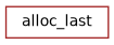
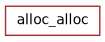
  digraph {
    rankdir=LR
-   n1 [color=brown fillcolor=white fontname=Helvetica fontsize=10 height=0.2 label=alloc_last shape=record style=filled width=0.4]
+   n1 [color=brown fillcolor=white fontname=Helvetica fontsize=10 height=0.2 label=alloc_alloc shape=record style=filled width=0.4]
  }
